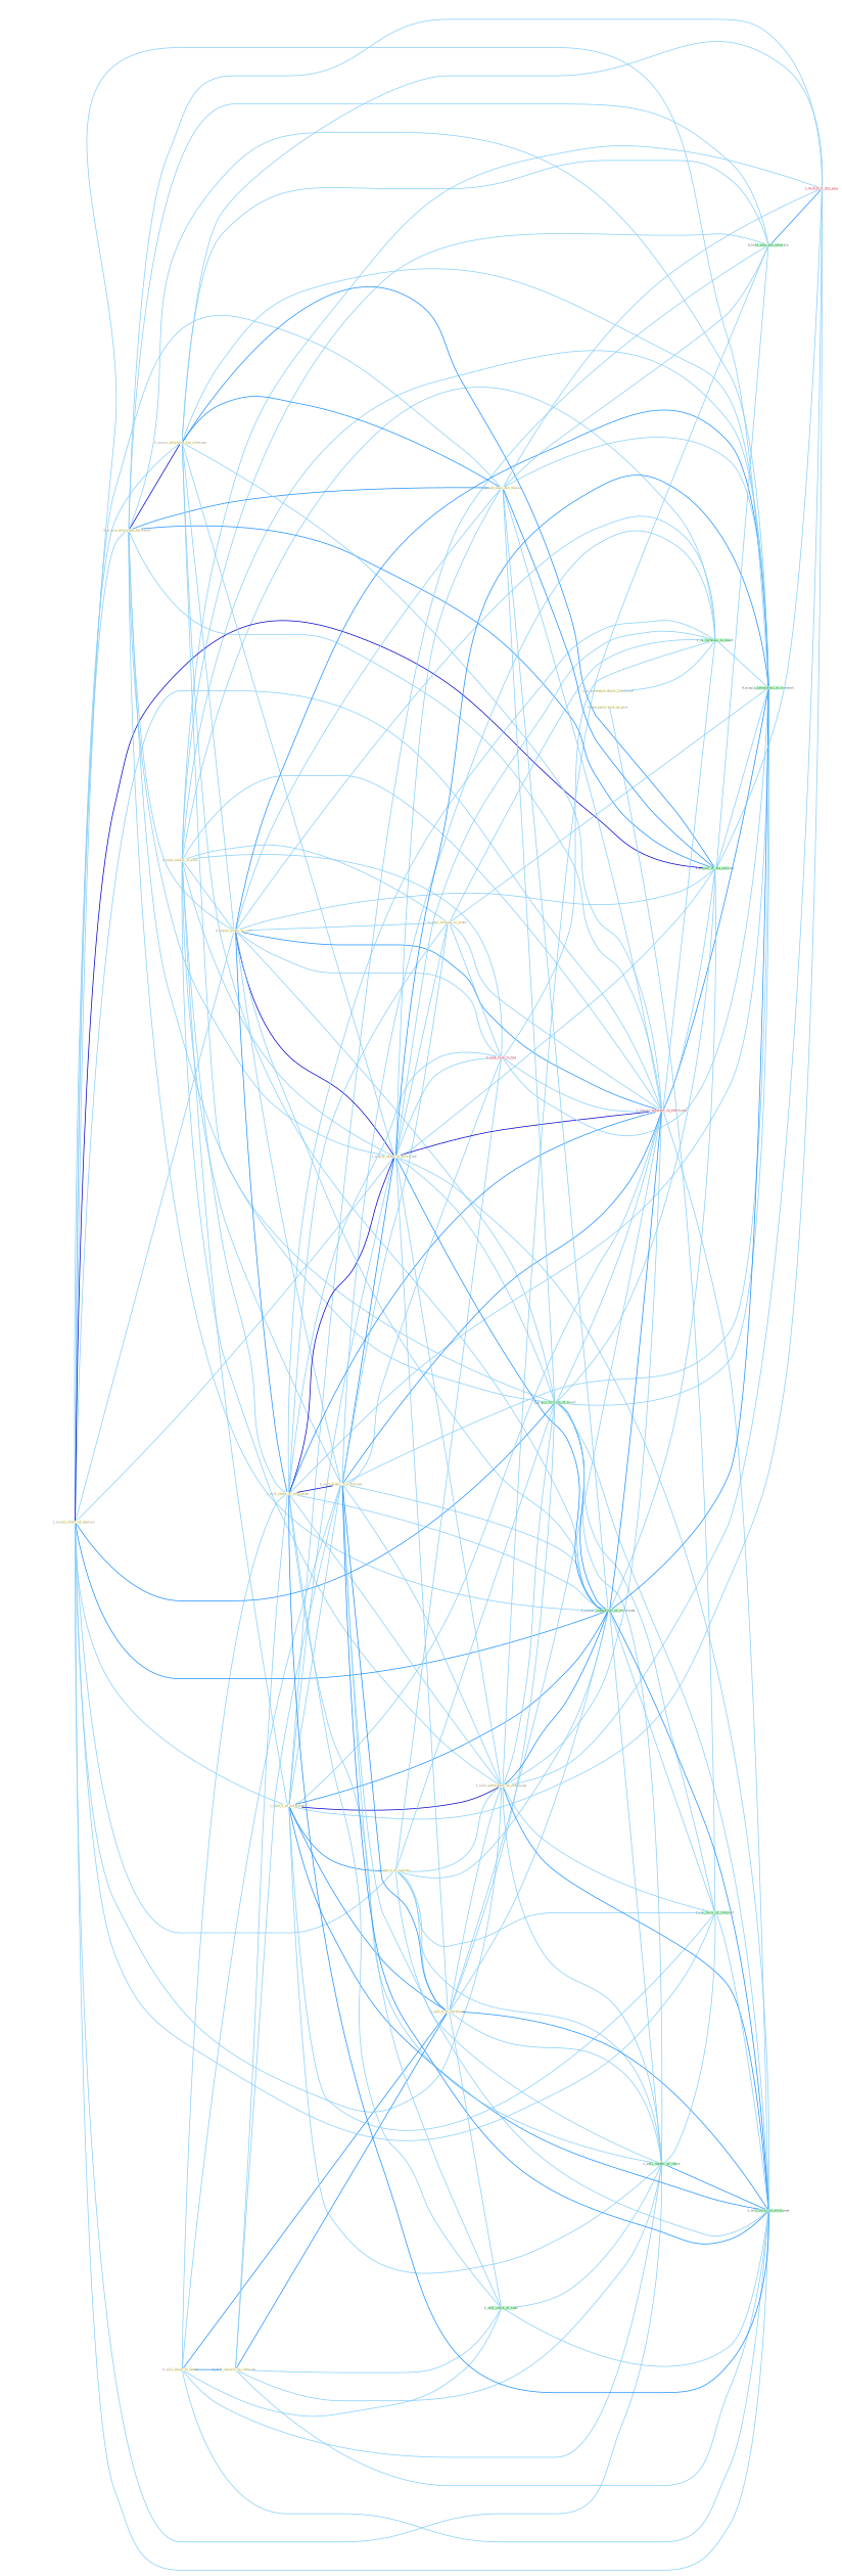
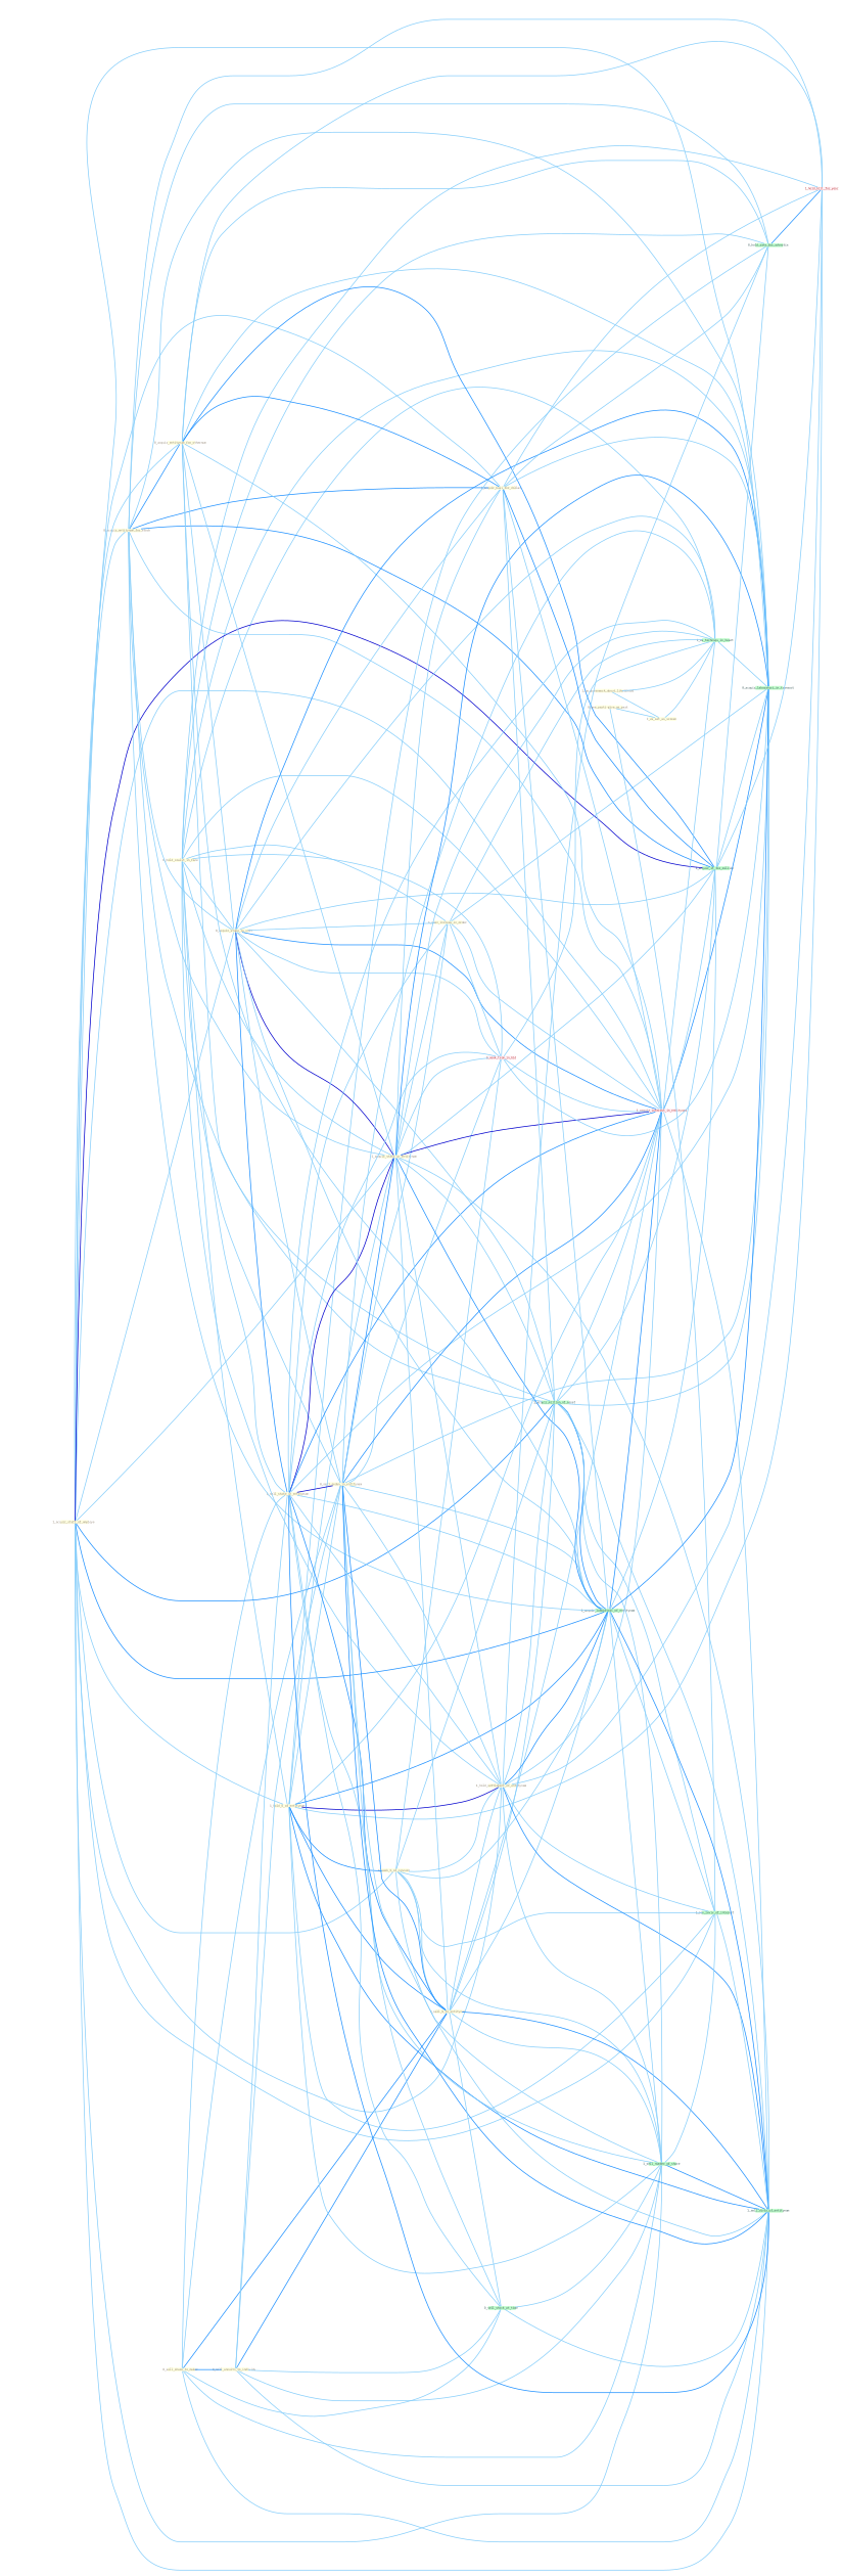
  graph {
    fontname="IBM Plex Mono"
    rankdir=LR
    node [color="#ffffe0" fixedsize=true fontcolor="#8b7d6b" fontname="IBM Plex Mono" fontsize=4 shape=polygon style=filled]
    edge [color="#87cefa" fontname="IBM Plex Mono" w=1]
    "0_hold_coalit_in_face " [height=.06 width=.5]
    "0_sell_share_to_maker " [height=.06 width=.5]
    "1_acquir_staff_of_employe " [height=.06 width=.5]
    "0_sell_annuiti_to_individu " [height=.06 width=.5]
    "0_acquir_entitynam_for_stock " [height=.06 width=.5]
    "0_acquir_entitynam_for_othernum " [height=.06 width=.5]
    "0_see_parti-give_as_part " [height=.06 width=.5]
    "1_us_guesswork_about_likelihood " [height=.06 width=.5]
+   "0_us_set_as_screen " [height=.06 width=.5]
    "1_hold_%_of_entitynam " [height=.06 width=.5]
    "1_seek_%_of_concern " [height=.06 width=.5]
    "0_acquir_stake_in_unit " [height=.06 width=.5]
    "1_sell_stake_in_entitynam " [height=.06 width=.5]
    "0_sell_sedan_in_entitynam " [height=.06 width=.5]
    "1_acquir_stake_in_entitynam " [height=.06 width=.5]
    "1_seen_increas_in_order " [height=.06 width=.5]
    "0_sell_%_to_entitynam " [height=.06 width=.5]
    "0_acquir_busi_for_dollar " [height=.06 width=.5]
    "1_hold_settlement_of_entitynam " [height=.06 width=.5]
    "0_seek_term_in_bid " [color="#fff0f5" fontcolor="#b22222" height=.06 width=.5]
    "1_acquir_interest_in_entitynam " [color="#fff0f5" fontcolor="#b22222" height=.06 width=.5]
    "1_hold_bill_for_year " [color="#fff0f5" fontcolor="#b22222" height=.06 width=.5]
    "0_us_techniqu_in_heart " [color="#BDFCC9" fontcolor="#2f4f4f" height=.06 width=.5]
    "0_hold_rate_for_advertis " [color="#BDFCC9" fontcolor="#2f4f4f" height=.06 width=.5]
    "0_acquir_laboratori_in_transact " [color="#BDFCC9" fontcolor="#2f4f4f" height=.06 width=.5]
    "0_sell_stock_at_time " [color="#BDFCC9" fontcolor="#2f4f4f" height=.06 width=.5]
    "1_sell_number_of_share " [color="#BDFCC9" fontcolor="#2f4f4f" height=.06 width=.5]
    "1_sell_divis_of_entitynam " [color="#BDFCC9" fontcolor="#2f4f4f" height=.06 width=.5]
    "1_acquir_million_of_asset " [color="#BDFCC9" fontcolor="#2f4f4f" height=.06 width=.5]
    "1_acquir_laboratori_of_entitynam " [color="#BDFCC9" fontcolor="#2f4f4f" height=.06 width=.5]
    "0_acquir_it_for_million " [color="#BDFCC9" fontcolor="#2f4f4f" height=.06 width=.5]
    "1_see_reviv_of_interest " [color="#BDFCC9" fontcolor="#2f4f4f" height=.06 width=.5]
    subgraph sub_1 {
      "0_hold_coalit_in_face "
      "0_sell_share_to_maker "
      "1_acquir_staff_of_employe "
      "0_sell_annuiti_to_individu "
      "0_acquir_entitynam_for_stock "
      "0_acquir_entitynam_for_othernum "
      "0_see_parti-give_as_part "
      "1_us_guesswork_about_likelihood "
+     "0_us_set_as_screen "
      "1_hold_%_of_entitynam "
      "1_seek_%_of_concern "
      "0_acquir_stake_in_unit "
      "1_sell_stake_in_entitynam "
      "0_sell_sedan_in_entitynam "
      "1_acquir_stake_in_entitynam "
      "1_seen_increas_in_order "
      "0_sell_%_to_entitynam "
      "0_acquir_busi_for_dollar "
      "1_hold_settlement_of_entitynam "
    }
    subgraph sub_2 {
      "0_seek_term_in_bid "
      "1_acquir_interest_in_entitynam "
      "1_hold_bill_for_year "
    }
    "0_hold_coalit_in_face " -- "1_hold_%_of_entitynam "
    "0_hold_coalit_in_face " -- "0_acquir_stake_in_unit "
    "0_hold_coalit_in_face " -- "1_sell_stake_in_entitynam "
    "0_hold_coalit_in_face " -- "0_sell_sedan_in_entitynam "
    "0_hold_coalit_in_face " -- "1_acquir_stake_in_entitynam "
    "0_hold_coalit_in_face " -- "1_seen_increas_in_order "
    "0_hold_coalit_in_face " -- "1_hold_settlement_of_entitynam "
    "0_hold_coalit_in_face " -- "0_seek_term_in_bid "
    "0_hold_coalit_in_face " -- "1_acquir_interest_in_entitynam "
    "0_hold_coalit_in_face " -- "1_hold_bill_for_year "
    "0_hold_coalit_in_face " -- "0_us_techniqu_in_heart "
    "0_hold_coalit_in_face " -- "0_hold_rate_for_advertis "
    "0_hold_coalit_in_face " -- "0_acquir_laboratori_in_transact "
    "0_sell_share_to_maker " -- "0_sell_annuiti_to_individu " [color="#1e90ff" w=2]
    "0_sell_share_to_maker " -- "1_sell_stake_in_entitynam "
    "0_sell_share_to_maker " -- "0_sell_sedan_in_entitynam "
    "0_sell_share_to_maker " -- "0_sell_%_to_entitynam " [color="#1e90ff" w=2]
    "0_sell_share_to_maker " -- "0_sell_stock_at_time "
    "0_sell_share_to_maker " -- "1_sell_number_of_share "
    "0_sell_share_to_maker " -- "1_sell_divis_of_entitynam "
    "1_acquir_staff_of_employe " -- "0_acquir_entitynam_for_stock "
    "1_acquir_staff_of_employe " -- "0_acquir_entitynam_for_othernum "
    "1_acquir_staff_of_employe " -- "1_hold_%_of_entitynam "
    "1_acquir_staff_of_employe " -- "1_seek_%_of_concern "
    "1_acquir_staff_of_employe " -- "0_acquir_stake_in_unit "
    "1_acquir_staff_of_employe " -- "1_acquir_stake_in_entitynam "
    "1_acquir_staff_of_employe " -- "0_acquir_busi_for_dollar "
    "1_acquir_staff_of_employe " -- "1_hold_settlement_of_entitynam "
    "1_acquir_staff_of_employe " -- "1_acquir_interest_in_entitynam "
    "1_acquir_staff_of_employe " -- "0_acquir_laboratori_in_transact "
    "1_acquir_staff_of_employe " -- "1_sell_number_of_share "
    "1_acquir_staff_of_employe " -- "1_sell_divis_of_entitynam "
    "1_acquir_staff_of_employe " -- "1_acquir_million_of_asset " [color="#1e90ff" w=2]
    "1_acquir_staff_of_employe " -- "1_acquir_laboratori_of_entitynam " [color="#1e90ff" w=2]
    "1_acquir_staff_of_employe " -- "0_acquir_it_for_million " [color="#0000cd"]
    "1_acquir_staff_of_employe " -- "1_see_reviv_of_interest "
    "0_sell_annuiti_to_individu " -- "1_sell_stake_in_entitynam "
    "0_sell_annuiti_to_individu " -- "0_sell_sedan_in_entitynam "
    "0_sell_annuiti_to_individu " -- "0_sell_%_to_entitynam " [color="#1e90ff" w=2]
    "0_sell_annuiti_to_individu " -- "0_sell_stock_at_time "
    "0_sell_annuiti_to_individu " -- "1_sell_number_of_share "
    "0_sell_annuiti_to_individu " -- "1_sell_divis_of_entitynam "
-   "0_acquir_entitynam_for_stock " -- "0_acquir_entitynam_for_othernum " [color="#0000cd" w=3]
+   "0_acquir_entitynam_for_stock " -- "0_acquir_entitynam_for_othernum " [color="#1e90ff" w=3]
    "0_acquir_entitynam_for_stock " -- "0_acquir_stake_in_unit "
    "0_acquir_entitynam_for_stock " -- "1_acquir_stake_in_entitynam "
    "0_acquir_entitynam_for_stock " -- "0_acquir_busi_for_dollar " [color="#1e90ff" w=2]
    "0_acquir_entitynam_for_stock " -- "1_acquir_interest_in_entitynam "
    "0_acquir_entitynam_for_stock " -- "1_hold_bill_for_year "
    "0_acquir_entitynam_for_stock " -- "0_hold_rate_for_advertis "
    "0_acquir_entitynam_for_stock " -- "0_acquir_laboratori_in_transact "
    "0_acquir_entitynam_for_stock " -- "1_acquir_million_of_asset "
    "0_acquir_entitynam_for_stock " -- "1_acquir_laboratori_of_entitynam "
    "0_acquir_entitynam_for_stock " -- "0_acquir_it_for_million " [color="#1e90ff" w=2]
    "0_acquir_entitynam_for_othernum " -- "0_acquir_stake_in_unit "
    "0_acquir_entitynam_for_othernum " -- "1_acquir_stake_in_entitynam "
    "0_acquir_entitynam_for_othernum " -- "0_acquir_busi_for_dollar " [color="#1e90ff" w=2]
    "0_acquir_entitynam_for_othernum " -- "1_acquir_interest_in_entitynam "
    "0_acquir_entitynam_for_othernum " -- "1_hold_bill_for_year "
    "0_acquir_entitynam_for_othernum " -- "0_hold_rate_for_advertis "
    "0_acquir_entitynam_for_othernum " -- "0_acquir_laboratori_in_transact "
    "0_acquir_entitynam_for_othernum " -- "1_acquir_million_of_asset "
    "0_acquir_entitynam_for_othernum " -- "1_acquir_laboratori_of_entitynam "
    "0_acquir_entitynam_for_othernum " -- "0_acquir_it_for_million " [color="#1e90ff" w=2]
+   "0_see_parti-give_as_part " -- "0_us_set_as_screen "
    "0_see_parti-give_as_part " -- "1_see_reviv_of_interest "
+   "1_us_guesswork_about_likelihood " -- "0_us_set_as_screen "
    "1_us_guesswork_about_likelihood " -- "0_us_techniqu_in_heart "
+   "0_us_set_as_screen " -- "0_us_techniqu_in_heart "
    "1_hold_%_of_entitynam " -- "1_seek_%_of_concern " [color="#1e90ff" w=2]
    "1_hold_%_of_entitynam " -- "0_sell_sedan_in_entitynam "
    "1_hold_%_of_entitynam " -- "1_acquir_stake_in_entitynam "
    "1_hold_%_of_entitynam " -- "0_sell_%_to_entitynam " [color="#1e90ff" w=2]
    "1_hold_%_of_entitynam " -- "1_hold_settlement_of_entitynam " [color="#0000cd" w=3]
    "1_hold_%_of_entitynam " -- "1_acquir_interest_in_entitynam "
    "1_hold_%_of_entitynam " -- "1_hold_bill_for_year "
    "1_hold_%_of_entitynam " -- "0_hold_rate_for_advertis "
    "1_hold_%_of_entitynam " -- "1_sell_number_of_share "
    "1_hold_%_of_entitynam " -- "1_sell_divis_of_entitynam " [color="#1e90ff" w=2]
    "1_hold_%_of_entitynam " -- "1_acquir_laboratori_of_entitynam " [color="#1e90ff" w=2]
    "1_hold_%_of_entitynam " -- "1_see_reviv_of_interest "
    "1_seek_%_of_concern " -- "0_sell_%_to_entitynam "
    "1_seek_%_of_concern " -- "1_hold_settlement_of_entitynam "
    "1_seek_%_of_concern " -- "0_seek_term_in_bid "
    "1_seek_%_of_concern " -- "1_sell_number_of_share "
    "1_seek_%_of_concern " -- "1_sell_divis_of_entitynam "
    "1_seek_%_of_concern " -- "1_acquir_million_of_asset "
    "1_seek_%_of_concern " -- "1_acquir_laboratori_of_entitynam "
    "1_seek_%_of_concern " -- "1_see_reviv_of_interest "
    "0_acquir_stake_in_unit " -- "1_sell_stake_in_entitynam " [color="#1e90ff" w=2]
    "0_acquir_stake_in_unit " -- "0_sell_sedan_in_entitynam "
    "0_acquir_stake_in_unit " -- "1_acquir_stake_in_entitynam " [color="#0000cd" w=3]
    "0_acquir_stake_in_unit " -- "1_seen_increas_in_order "
    "0_acquir_stake_in_unit " -- "0_acquir_busi_for_dollar "
    "0_acquir_stake_in_unit " -- "0_seek_term_in_bid "
    "0_acquir_stake_in_unit " -- "1_acquir_interest_in_entitynam " [color="#1e90ff" w=2]
    "0_acquir_stake_in_unit " -- "0_us_techniqu_in_heart "
    "0_acquir_stake_in_unit " -- "0_acquir_laboratori_in_transact " [color="#1e90ff" w=2]
    "0_acquir_stake_in_unit " -- "1_acquir_million_of_asset "
    "0_acquir_stake_in_unit " -- "1_acquir_laboratori_of_entitynam "
    "0_acquir_stake_in_unit " -- "0_acquir_it_for_million "
    "1_sell_stake_in_entitynam " -- "0_sell_sedan_in_entitynam " [color="#0000cd" w=3]
    "1_sell_stake_in_entitynam " -- "1_acquir_stake_in_entitynam " [color="#0000cd" w=3]
    "1_sell_stake_in_entitynam " -- "1_seen_increas_in_order "
+   "1_sell_stake_in_entitynam " -- "0_sell_%_to_entitynam " [color="#1e90ff" w=2]
    "1_sell_stake_in_entitynam " -- "1_hold_settlement_of_entitynam "
    "1_sell_stake_in_entitynam " -- "0_seek_term_in_bid "
    "1_sell_stake_in_entitynam " -- "1_acquir_interest_in_entitynam " [color="#1e90ff" w=2]
    "1_sell_stake_in_entitynam " -- "0_us_techniqu_in_heart "
    "1_sell_stake_in_entitynam " -- "0_acquir_laboratori_in_transact "
    "1_sell_stake_in_entitynam " -- "0_sell_stock_at_time "
    "1_sell_stake_in_entitynam " -- "1_sell_number_of_share "
    "1_sell_stake_in_entitynam " -- "1_sell_divis_of_entitynam " [color="#1e90ff" w=2]
    "1_sell_stake_in_entitynam " -- "1_acquir_laboratori_of_entitynam "
    "0_sell_sedan_in_entitynam " -- "1_acquir_stake_in_entitynam " [color="#1e90ff" w=2]
    "0_sell_sedan_in_entitynam " -- "1_seen_increas_in_order "
    "0_sell_sedan_in_entitynam " -- "0_sell_%_to_entitynam " [color="#1e90ff" w=2]
    "0_sell_sedan_in_entitynam " -- "1_hold_settlement_of_entitynam "
    "0_sell_sedan_in_entitynam " -- "0_seek_term_in_bid "
    "0_sell_sedan_in_entitynam " -- "1_acquir_interest_in_entitynam " [color="#1e90ff" w=2]
    "0_sell_sedan_in_entitynam " -- "0_us_techniqu_in_heart "
    "0_sell_sedan_in_entitynam " -- "0_acquir_laboratori_in_transact "
    "0_sell_sedan_in_entitynam " -- "0_sell_stock_at_time "
    "0_sell_sedan_in_entitynam " -- "1_sell_number_of_share "
    "0_sell_sedan_in_entitynam " -- "1_sell_divis_of_entitynam " [color="#1e90ff" w=2]
    "0_sell_sedan_in_entitynam " -- "1_acquir_laboratori_of_entitynam "
    "1_acquir_stake_in_entitynam " -- "1_seen_increas_in_order "
    "1_acquir_stake_in_entitynam " -- "0_sell_%_to_entitynam "
    "1_acquir_stake_in_entitynam " -- "0_acquir_busi_for_dollar "
    "1_acquir_stake_in_entitynam " -- "1_hold_settlement_of_entitynam "
    "1_acquir_stake_in_entitynam " -- "0_seek_term_in_bid "
    "1_acquir_stake_in_entitynam " -- "1_acquir_interest_in_entitynam " [color="#0000cd" w=3]
    "1_acquir_stake_in_entitynam " -- "0_us_techniqu_in_heart "
    "1_acquir_stake_in_entitynam " -- "0_acquir_laboratori_in_transact " [color="#1e90ff" w=2]
    "1_acquir_stake_in_entitynam " -- "1_sell_divis_of_entitynam "
    "1_acquir_stake_in_entitynam " -- "1_acquir_million_of_asset "
    "1_acquir_stake_in_entitynam " -- "1_acquir_laboratori_of_entitynam " [color="#1e90ff" w=2]
    "1_acquir_stake_in_entitynam " -- "0_acquir_it_for_million "
    "1_seen_increas_in_order " -- "0_seek_term_in_bid "
    "1_seen_increas_in_order " -- "1_acquir_interest_in_entitynam "
    "1_seen_increas_in_order " -- "0_us_techniqu_in_heart "
    "1_seen_increas_in_order " -- "0_acquir_laboratori_in_transact "
    "0_sell_%_to_entitynam " -- "1_hold_settlement_of_entitynam "
    "0_sell_%_to_entitynam " -- "1_acquir_interest_in_entitynam "
    "0_sell_%_to_entitynam " -- "0_sell_stock_at_time "
    "0_sell_%_to_entitynam " -- "1_sell_number_of_share "
    "0_sell_%_to_entitynam " -- "1_sell_divis_of_entitynam " [color="#1e90ff" w=2]
    "0_sell_%_to_entitynam " -- "1_acquir_million_of_asset "
    "0_sell_%_to_entitynam " -- "1_acquir_laboratori_of_entitynam "
    "0_acquir_busi_for_dollar " -- "1_acquir_interest_in_entitynam "
    "0_acquir_busi_for_dollar " -- "1_hold_bill_for_year "
    "0_acquir_busi_for_dollar " -- "0_hold_rate_for_advertis "
    "0_acquir_busi_for_dollar " -- "0_acquir_laboratori_in_transact "
    "0_acquir_busi_for_dollar " -- "1_acquir_million_of_asset "
    "0_acquir_busi_for_dollar " -- "1_acquir_laboratori_of_entitynam "
    "0_acquir_busi_for_dollar " -- "0_acquir_it_for_million " [color="#1e90ff" w=2]
    "1_hold_settlement_of_entitynam " -- "1_acquir_interest_in_entitynam "
    "1_hold_settlement_of_entitynam " -- "1_hold_bill_for_year "
    "1_hold_settlement_of_entitynam " -- "0_hold_rate_for_advertis "
    "1_hold_settlement_of_entitynam " -- "1_sell_number_of_share "
    "1_hold_settlement_of_entitynam " -- "1_sell_divis_of_entitynam " [color="#1e90ff" w=2]
    "1_hold_settlement_of_entitynam " -- "1_acquir_million_of_asset "
    "1_hold_settlement_of_entitynam " -- "1_acquir_laboratori_of_entitynam " [color="#1e90ff" w=2]
    "1_hold_settlement_of_entitynam " -- "1_see_reviv_of_interest "
    "0_seek_term_in_bid " -- "1_acquir_interest_in_entitynam "
    "0_seek_term_in_bid " -- "0_us_techniqu_in_heart "
    "0_seek_term_in_bid " -- "0_acquir_laboratori_in_transact "
    "1_acquir_interest_in_entitynam " -- "0_us_techniqu_in_heart "
    "1_acquir_interest_in_entitynam " -- "0_acquir_laboratori_in_transact " [color="#1e90ff" w=2]
    "1_acquir_interest_in_entitynam " -- "1_sell_divis_of_entitynam "
    "1_acquir_interest_in_entitynam " -- "0_acquir_it_for_million "
    "0_us_techniqu_in_heart " -- "0_acquir_laboratori_in_transact "
    "0_hold_rate_for_advertis " -- "1_hold_bill_for_year " [color="#1e90ff" w=2]
    "0_sell_stock_at_time " -- "1_sell_number_of_share "
    "0_sell_stock_at_time " -- "1_sell_divis_of_entitynam "
    "1_sell_number_of_share " -- "1_sell_divis_of_entitynam " [color="#1e90ff" w=2]
    "1_sell_number_of_share " -- "1_see_reviv_of_interest "
    "1_acquir_million_of_asset " -- "1_acquir_interest_in_entitynam "
    "1_acquir_million_of_asset " -- "0_acquir_laboratori_in_transact "
    "1_acquir_million_of_asset " -- "1_sell_number_of_share "
    "1_acquir_million_of_asset " -- "1_sell_divis_of_entitynam "
    "1_acquir_million_of_asset " -- "1_acquir_laboratori_of_entitynam " [color="#1e90ff" w=2]
    "1_acquir_million_of_asset " -- "0_acquir_it_for_million "
    "1_acquir_million_of_asset " -- "1_see_reviv_of_interest "
    "1_acquir_laboratori_of_entitynam " -- "1_acquir_interest_in_entitynam " [color="#1e90ff" w=2]
    "1_acquir_laboratori_of_entitynam " -- "0_acquir_laboratori_in_transact " [color="#1e90ff" w=2]
    "1_acquir_laboratori_of_entitynam " -- "1_sell_number_of_share "
    "1_acquir_laboratori_of_entitynam " -- "1_sell_divis_of_entitynam " [color="#1e90ff" w=2]
    "1_acquir_laboratori_of_entitynam " -- "0_acquir_it_for_million "
    "1_acquir_laboratori_of_entitynam " -- "1_see_reviv_of_interest "
    "0_acquir_it_for_million " -- "1_hold_bill_for_year "
    "0_acquir_it_for_million " -- "0_hold_rate_for_advertis "
    "0_acquir_it_for_million " -- "0_acquir_laboratori_in_transact "
    "1_see_reviv_of_interest " -- "1_sell_divis_of_entitynam "
  }
